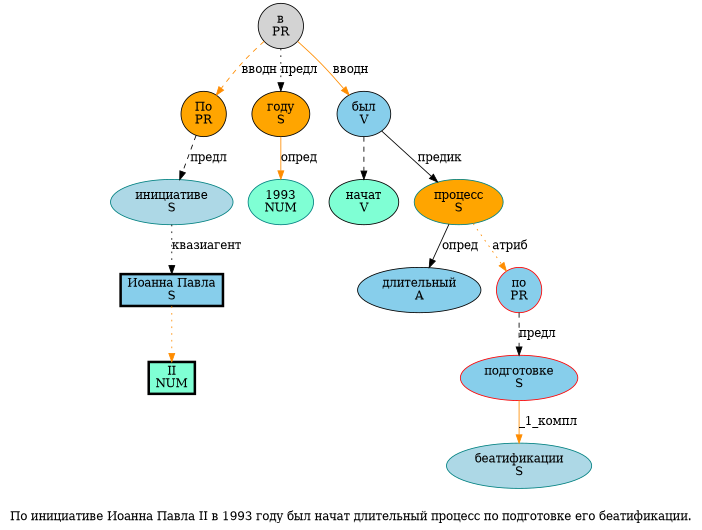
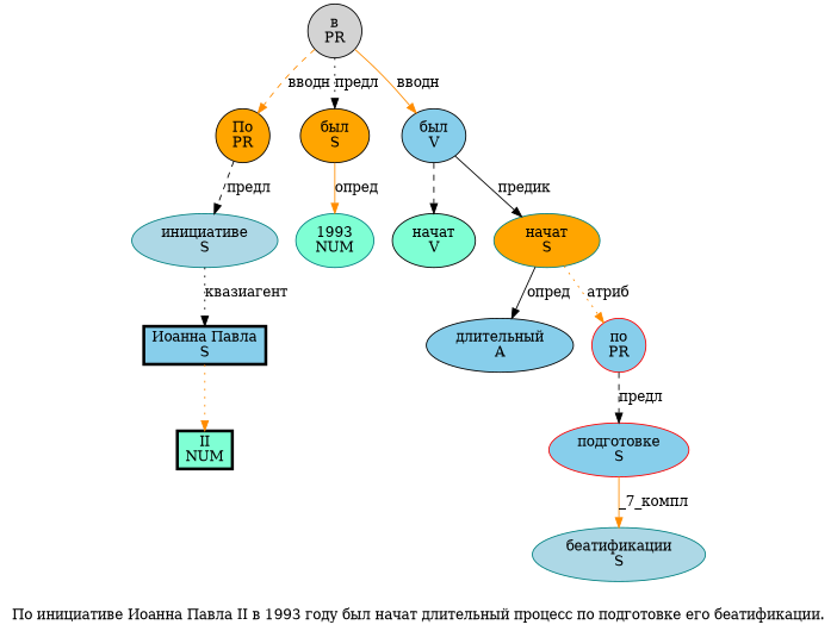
  digraph {
    label="По инициативе Иоанна Павла II в 1993 году был начат длительный процесс по подготовке его беатификации."
    node [color=black fillcolor=skyblue penwidth=1 shape=ellipse style=filled]
    edge [color=black style=solid]
    n1 [fillcolor=orange label="По\nPR"]
    n2 [color=teal fillcolor=lightblue label="инициативе\nS"]
    n3 [label="Иоанна Павла\nS" penwidth=3 shape=box]
    n4 [fillcolor=aquamarine label="II\nNUM" penwidth=3 shape=box]
    n5 [fillcolor=lightgrey label="в\nPR"]
-   n6 [fillcolor=orange label="году\nS"]
+   n6 [fillcolor=orange label="был\nS"]
    n7 [label="был\nV"]
    n8 [color=teal fillcolor=aquamarine label="1993\nNUM"]
    n9 [fillcolor=aquamarine label="начат\nV"]
-   n10 [color=teal fillcolor=orange label="процесс\nS"]
+   n10 [color=teal fillcolor=orange label="начат\nS"]
    n11 [label="длительный\nA"]
    n12 [color=red label="по\nPR"]
    n13 [color=red label="подготовке\nS"]
    n14 [color=teal fillcolor=lightblue label="беатификации\nS"]
    n1 -> n2 [label="предл" style=dashed]
    n2 -> n3 [label="квазиагент" style=dotted]
    n3 -> n4 [color=darkorange style=dotted]
    n5 -> n1 [color=darkorange label="вводн" style=dashed]
    n5 -> n6 [label="предл" style=dotted]
    n5 -> n7 [color=darkorange label="вводн"]
    n6 -> n8 [color=darkorange label="опред"]
    n7 -> n9 [style=dashed]
    n7 -> n10 [label="предик"]
    n10 -> n11 [label="опред"]
    n10 -> n12 [color=darkorange label="атриб" style=dotted]
    n12 -> n13 [label="предл" style=dashed]
-   n13 -> n14 [color=darkorange label="_1_компл"]
+   n13 -> n14 [color=darkorange label="_7_компл"]
  }
